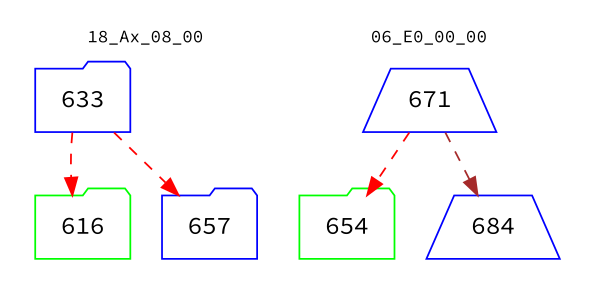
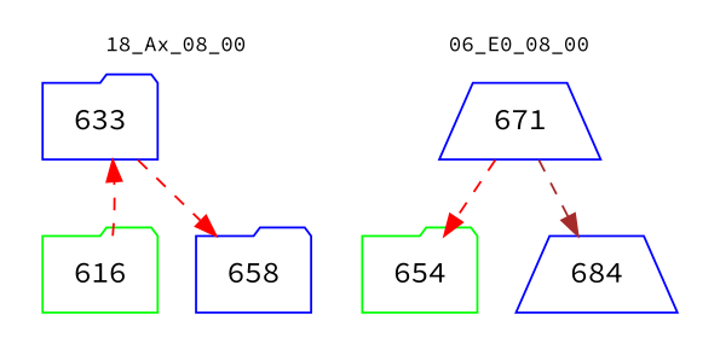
  digraph {
    fontname="Source Code Pro"
    node [color=blue fontname="Source Code Pro" shape=folder]
    edge [color=red fontname="Source Code Pro" style=dashed]
    n1 [label=633]
    n2 [color=green label=616]
-   n3 [label=657]
+   n3 [label=658]
    n4 [label=671 shape=trapezium]
    n5 [color=green label=654]
    n6 [label=684 shape=trapezium]
    subgraph cluster_1 {
      color=white
      fontsize=10
      label="18_Ax_08_00"
      n1
      n2
      n3
    }
    subgraph cluster_2 {
      color=white
      fontsize=10
-     label="06_E0_00_00"
+     label="06_E0_08_00"
      n4
      n5
      n6
    }
-   n1 -> n2
+   n2 -> n1
    n1 -> n3
    n4 -> n5
    n4 -> n6 [color=brown]
  }
